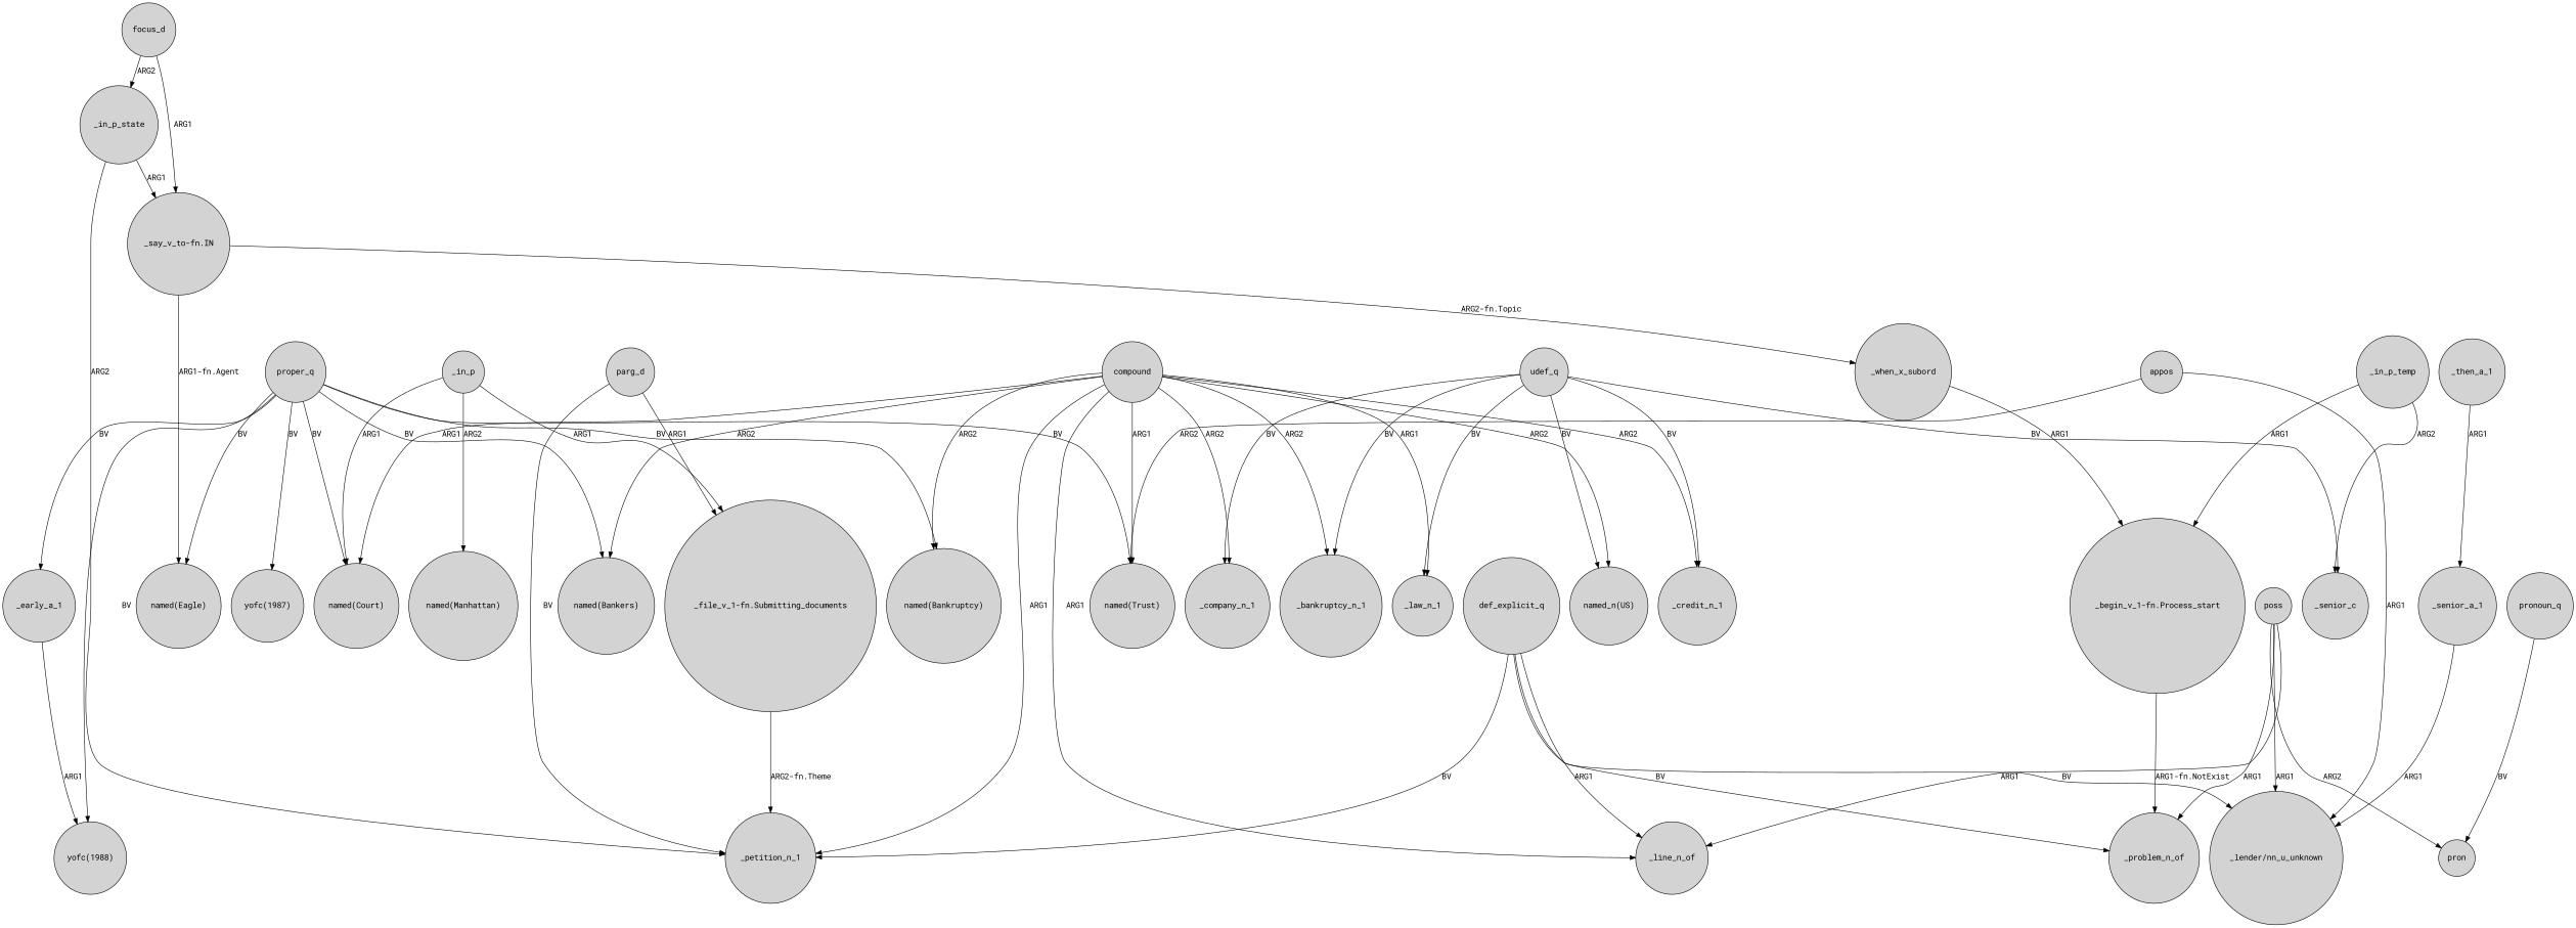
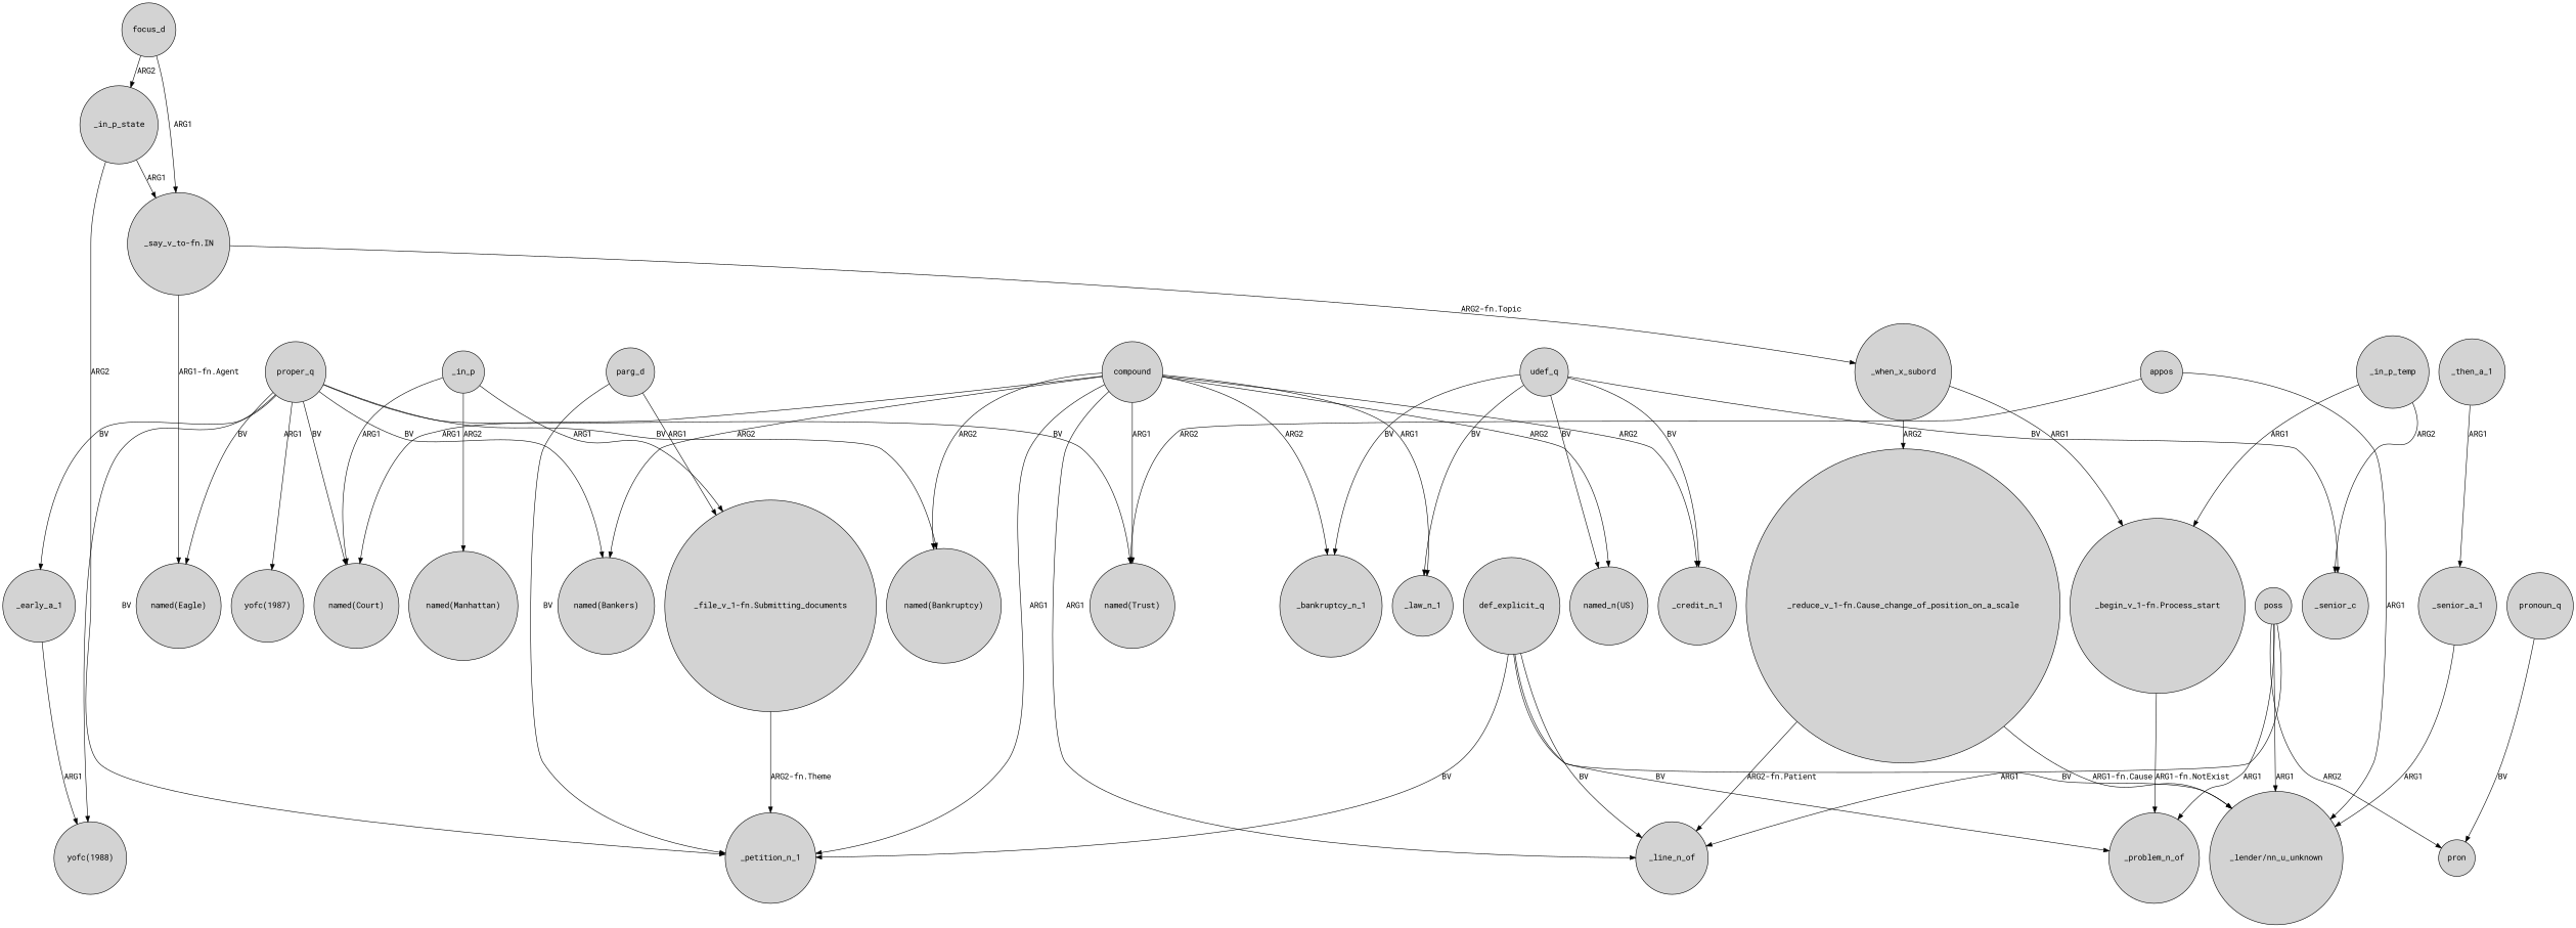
  digraph {
    fontname="Roboto Mono"
    node [fontname="Roboto Mono" shape=circle style=filled]
    edge [fontname="Roboto Mono"]
    compound
    _petition_n_1
    "named(Bankers)"
    "named_n(US)"
    _bankruptcy_n_1
    _line_n_of
    _credit_n_1
-   _company_n_1
    "named(Trust)"
    _law_n_1
    "named(Court)"
    "named(Bankruptcy)"
    proper_q
    "named(Eagle)"
    "yofc(1988)"
    "yofc(1987)"
    _early_a_1
    udef_q
    n19 [label=_senior_c]
    _when_x_subord
+   "_reduce_v_1-fn.Cause_change_of_position_on_a_scale"
    "_begin_v_1-fn.Process_start"
    "_lender/nn_u_unknown"
    _problem_n_of
    poss
    pron
    def_explicit_q
    "_file_v_1-fn.Submitting_documents"
    focus_d
    _in_p_state
    "_say_v_to-fn.IN"
    parg_d
    _then_a_1
    _senior_a_1
    _in_p
    "named(Manhattan)"
    pronoun_q
    appos
    _in_p_temp
    compound -> _petition_n_1 [label=ARG1]
    compound -> "named(Bankers)" [label=ARG2]
    compound -> "named_n(US)" [label=ARG2]
    compound -> _bankruptcy_n_1 [label=ARG2]
    compound -> _line_n_of [label=ARG1]
    compound -> _credit_n_1 [label=ARG2]
-   compound -> _company_n_1 [label=ARG2]
    compound -> "named(Trust)" [label=ARG1]
    compound -> _law_n_1 [label=ARG1]
    compound -> "named(Court)" [label=ARG1]
    compound -> "named(Bankruptcy)" [label=ARG2]
    proper_q -> "named(Bankers)" [label=BV]
    proper_q -> "named(Trust)" [label=BV]
    proper_q -> "named(Court)" [label=BV]
    proper_q -> "named(Bankruptcy)" [label=BV]
    proper_q -> "named(Eagle)" [label=BV]
    proper_q -> "yofc(1988)" [label=BV]
-   proper_q -> "yofc(1987)" [label=BV]
+   proper_q -> "yofc(1987)" [label=ARG1]
    proper_q -> _early_a_1 [label=BV]
    _early_a_1 -> "yofc(1988)" [label=ARG1]
    udef_q -> "named_n(US)" [label=BV]
    udef_q -> _bankruptcy_n_1 [label=BV]
    udef_q -> _credit_n_1 [label=BV]
-   udef_q -> _company_n_1 [label=BV]
    udef_q -> _law_n_1 [label=BV]
    udef_q -> n19 [label=BV]
+   _when_x_subord -> "_reduce_v_1-fn.Cause_change_of_position_on_a_scale" [label=ARG2]
    _when_x_subord -> "_begin_v_1-fn.Process_start" [label=ARG1]
+   "_reduce_v_1-fn.Cause_change_of_position_on_a_scale" -> _line_n_of [label="ARG2-fn.Patient"]
+   "_reduce_v_1-fn.Cause_change_of_position_on_a_scale" -> "_lender/nn_u_unknown" [label="ARG1-fn.Cause"]
    "_begin_v_1-fn.Process_start" -> _problem_n_of [label="ARG1-fn.NotExist"]
    poss -> _line_n_of [label=ARG1]
    poss -> "_lender/nn_u_unknown" [label=ARG1]
    poss -> _problem_n_of [label=ARG1]
    poss -> pron [label=ARG2]
    def_explicit_q -> _petition_n_1 [label=BV]
-   def_explicit_q -> _line_n_of [label=ARG1]
+   def_explicit_q -> _line_n_of [label=BV]
    def_explicit_q -> "_lender/nn_u_unknown" [label=BV]
    def_explicit_q -> _problem_n_of [label=BV]
    "_file_v_1-fn.Submitting_documents" -> _petition_n_1 [label="ARG2-fn.Theme"]
    focus_d -> _in_p_state [label=ARG2]
    focus_d -> "_say_v_to-fn.IN" [label=ARG1]
    _in_p_state -> _petition_n_1 [label=ARG2]
    _in_p_state -> "_say_v_to-fn.IN" [label=ARG1]
    "_say_v_to-fn.IN" -> "named(Eagle)" [label="ARG1-fn.Agent"]
    "_say_v_to-fn.IN" -> _when_x_subord [label="ARG2-fn.Topic"]
    parg_d -> _petition_n_1 [label=BV]
    parg_d -> "_file_v_1-fn.Submitting_documents" [label=ARG1]
    _then_a_1 -> _senior_a_1 [label=ARG1]
    _senior_a_1 -> "_lender/nn_u_unknown" [label=ARG1]
    _in_p -> "named(Court)" [label=ARG1]
    _in_p -> "_file_v_1-fn.Submitting_documents" [label=ARG1]
    _in_p -> "named(Manhattan)" [label=ARG2]
    pronoun_q -> pron [label=BV]
    appos -> "named(Trust)" [label=ARG2]
    appos -> "_lender/nn_u_unknown" [label=ARG1]
    _in_p_temp -> n19 [label=ARG2]
    _in_p_temp -> "_begin_v_1-fn.Process_start" [label=ARG1]
  }
